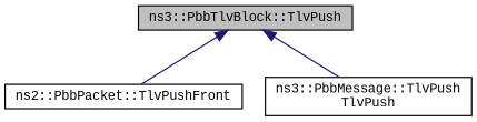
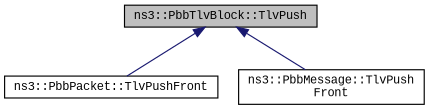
  digraph {
    fontname="Liberation Mono"
    rankdir=TB
    node [color=black fillcolor=white fontname="Liberation Mono" fontsize=10 shape=record style=filled]
    edge [color=midnightblue dir=back fontname="Liberation Mono" fontsize=10 labelfontname=Helvetica labelfontsize=10 style=solid]
    n1 [fillcolor=grey75 fontcolor=black height=0.2 label="ns3::PbbTlvBlock::TlvPush" width=0.4]
-   n2 [height=0.2 label="ns2::PbbPacket::TlvPushFront" width=0.4]
-   n3 [height=0.2 label="ns3::PbbMessage::TlvPush\lTlvPush" width=0.4]
+   n2 [height=0.2 label="ns3::PbbPacket::TlvPushFront" width=0.4]
+   n3 [height=0.2 label="ns3::PbbMessage::TlvPush\lFront" width=0.4]
    n1 -> n2
    n1 -> n3
  }
